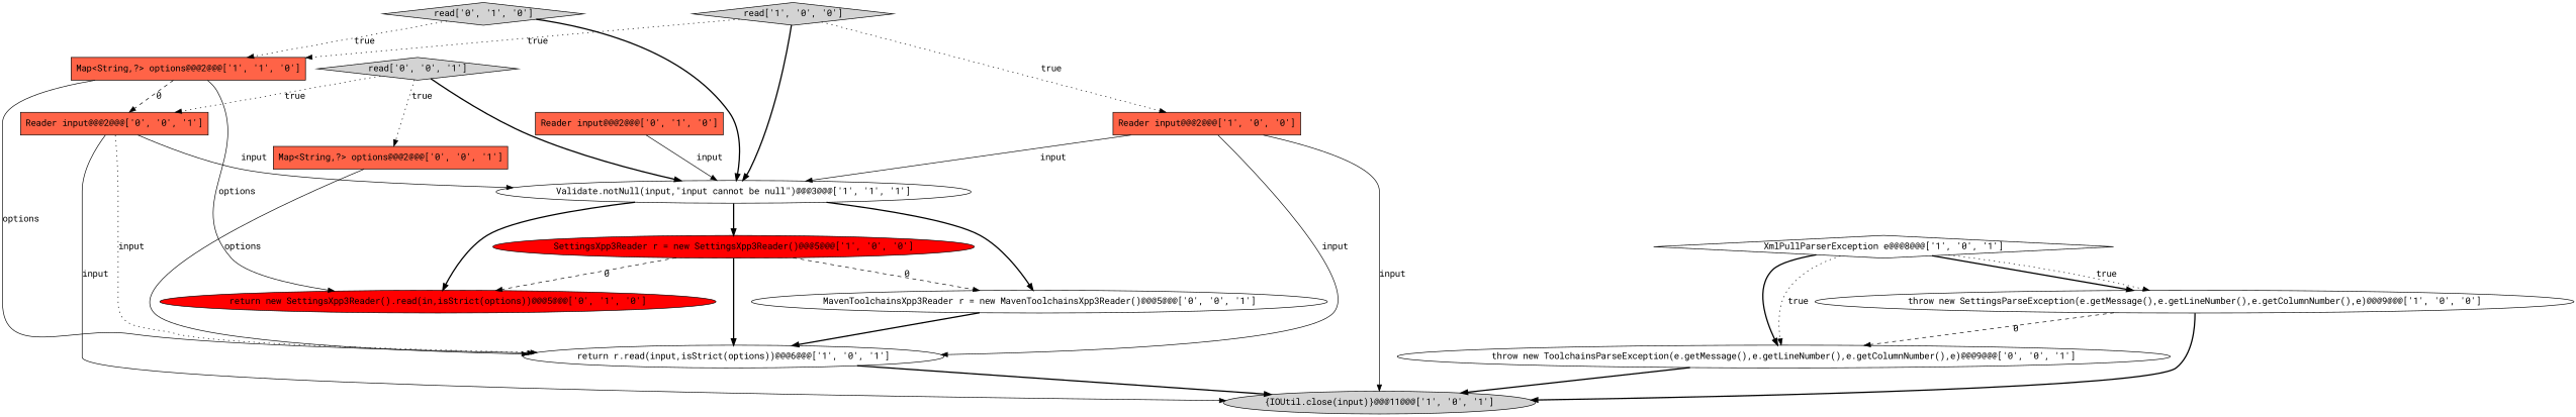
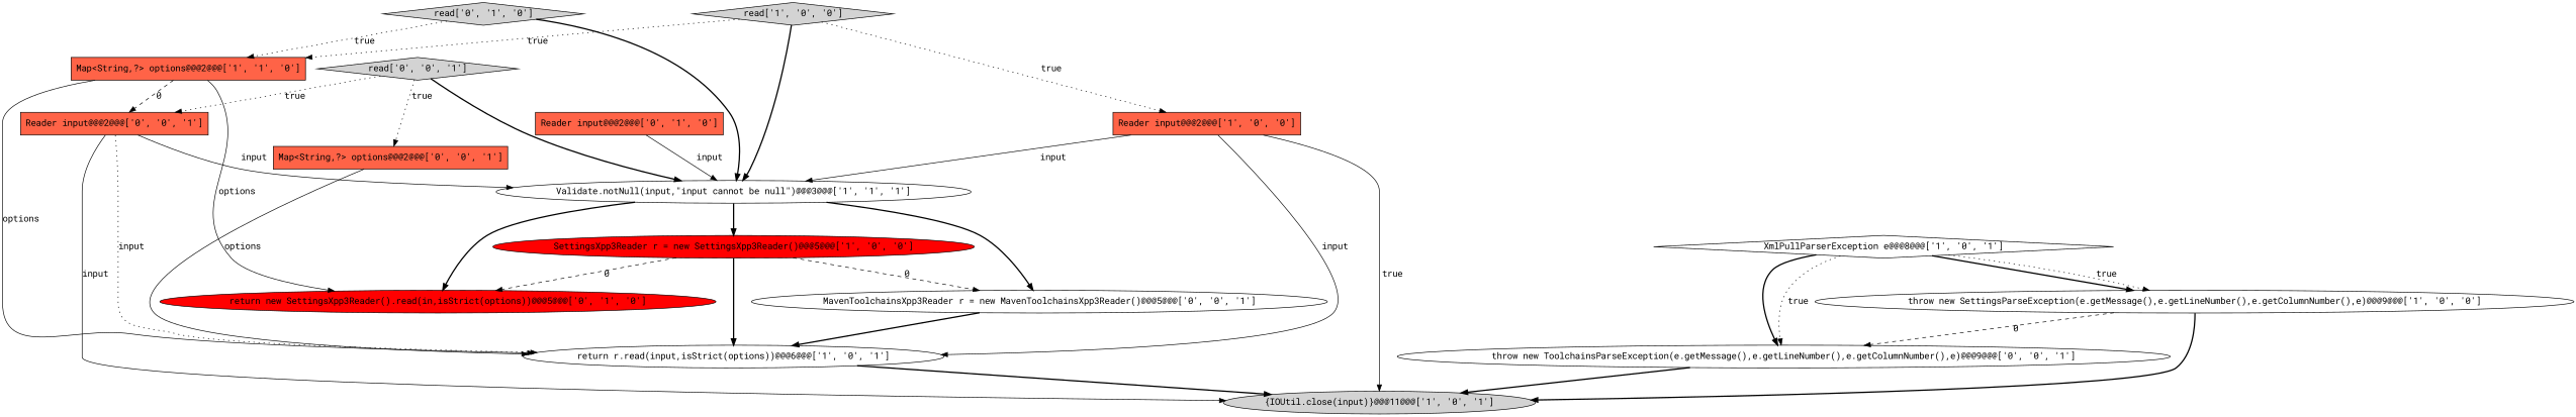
  digraph {
    fontname="Roboto Mono"
    node [fillcolor=white fontname="Roboto Mono" shape=ellipse style=filled]
    edge [fontname="Roboto Mono" style=bold]
    n1 [label="Validate.notNull(input,\"input cannot be null\")@@@3@@@['1', '1', '1']"]
    n2 [fillcolor=red label="return new SettingsXpp3Reader().read(in,isStrict(options))@@@5@@@['0', '1', '0']"]
    n3 [fillcolor=red label="SettingsXpp3Reader r = new SettingsXpp3Reader()@@@5@@@['1', '0', '0']"]
    n4 [label="MavenToolchainsXpp3Reader r = new MavenToolchainsXpp3Reader()@@@5@@@['0', '0', '1']"]
    n5 [label="return r.read(input,isStrict(options))@@@6@@@['1', '0', '1']"]
    n6 [fillcolor=lightgray label="read['0', '1', '0']" shape=diamond]
    n7 [fillcolor=tomato label="Map<String,?> options@@@2@@@['1', '1', '0']" shape=box]
    n8 [fillcolor=tomato label="Reader input@@@2@@@['0', '0', '1']" shape=box]
    n9 [fillcolor=tomato label="Reader input@@@2@@@['0', '1', '0']" shape=box]
    n10 [fillcolor=tomato label="Reader input@@@2@@@['1', '0', '0']" shape=box]
    n11 [fillcolor=lightgray label="{IOUtil.close(input)}@@@11@@@['1', '0', '1']"]
    n12 [fillcolor=lightgray label="read['0', '0', '1']" shape=diamond]
    n13 [fillcolor=tomato label="Map<String,?> options@@@2@@@['0', '0', '1']" shape=box]
    n14 [label="XmlPullParserException e@@@8@@@['1', '0', '1']" shape=diamond]
    n15 [label="throw new ToolchainsParseException(e.getMessage(),e.getLineNumber(),e.getColumnNumber(),e)@@@9@@@['0', '0', '1']"]
    n16 [label="throw new SettingsParseException(e.getMessage(),e.getLineNumber(),e.getColumnNumber(),e)@@@9@@@['1', '0', '0']"]
    n17 [fillcolor=lightgray label="read['1', '0', '0']" shape=diamond]
    n1 -> n2
    n1 -> n3
    n1 -> n4
    n3 -> n2 [label=0 style=dashed]
    n3 -> n4 [label=0 style=dashed]
    n3 -> n5
    n4 -> n5
    n5 -> n11
    n6 -> n1
    n6 -> n7 [label=true style=dotted]
    n7 -> n2 [label=options style=solid]
    n7 -> n5 [label=options style=solid]
    n7 -> n8 [label=0 style=dashed]
    n8 -> n1 [label=input style=solid]
    n8 -> n5 [label=input style=dotted]
    n8 -> n11 [label=input style=solid]
    n9 -> n1 [label=input style=solid]
    n10 -> n1 [label=input style=solid]
    n10 -> n5 [label=input style=solid]
-   n10 -> n11 [label=input style=solid]
+   n10 -> n11 [label=true style=solid]
    n12 -> n1
    n12 -> n8 [label=true style=dotted]
    n12 -> n13 [label=true style=dotted]
    n13 -> n5 [label=options style=solid]
    n14 -> n15
    n14 -> n15 [label=true style=dotted]
    n14 -> n16
    n14 -> n16 [label=true style=dotted]
    n15 -> n11
    n16 -> n11
    n16 -> n15 [label=0 style=dashed]
    n17 -> n1
    n17 -> n7 [label=true style=dotted]
    n17 -> n10 [label=true style=dotted]
  }
